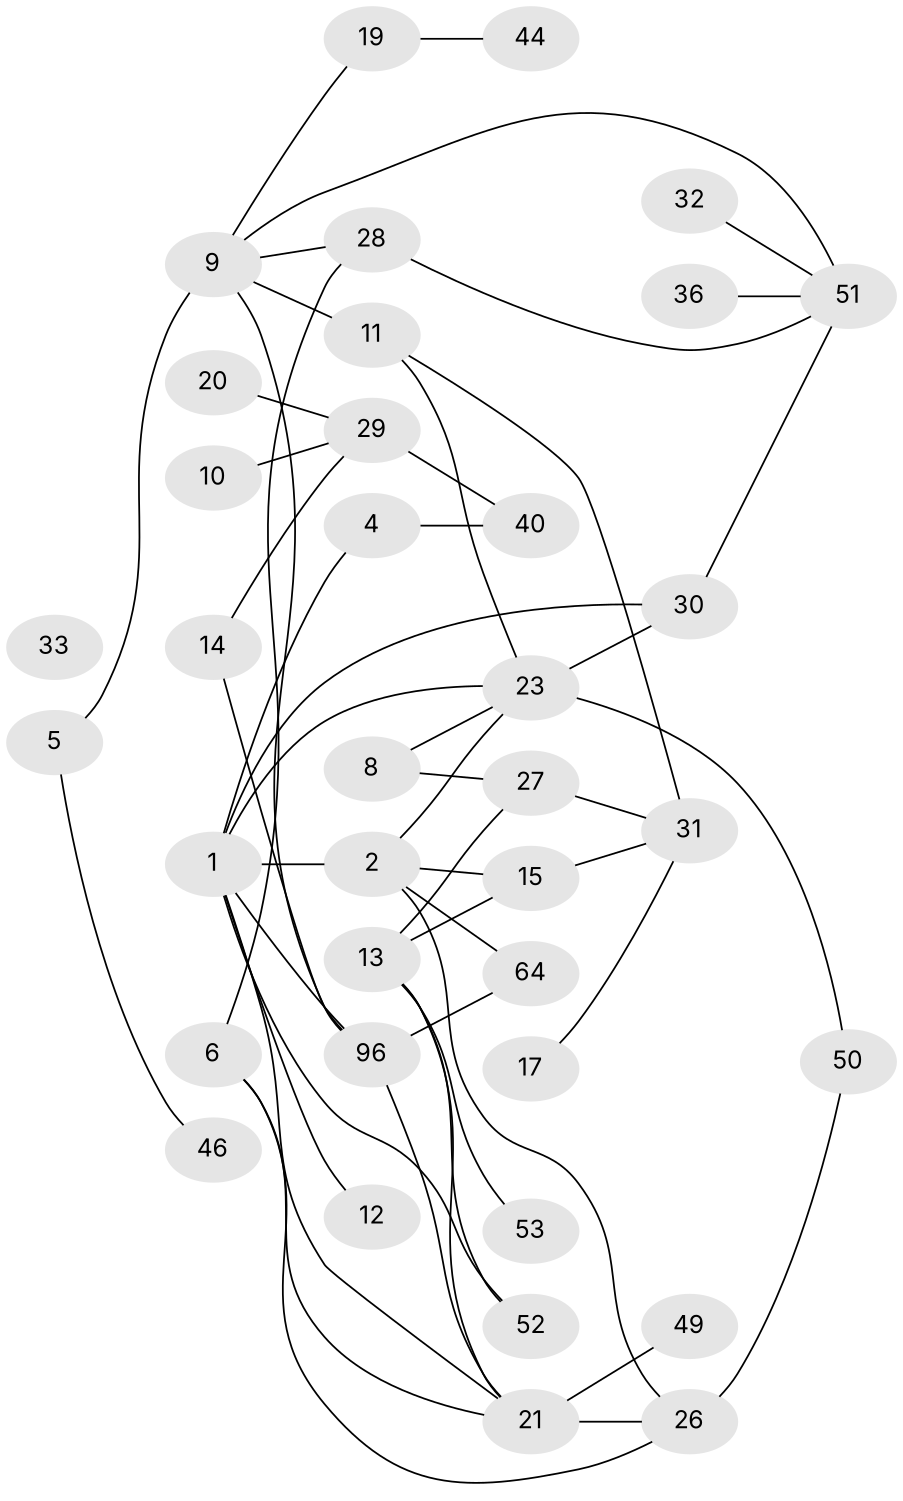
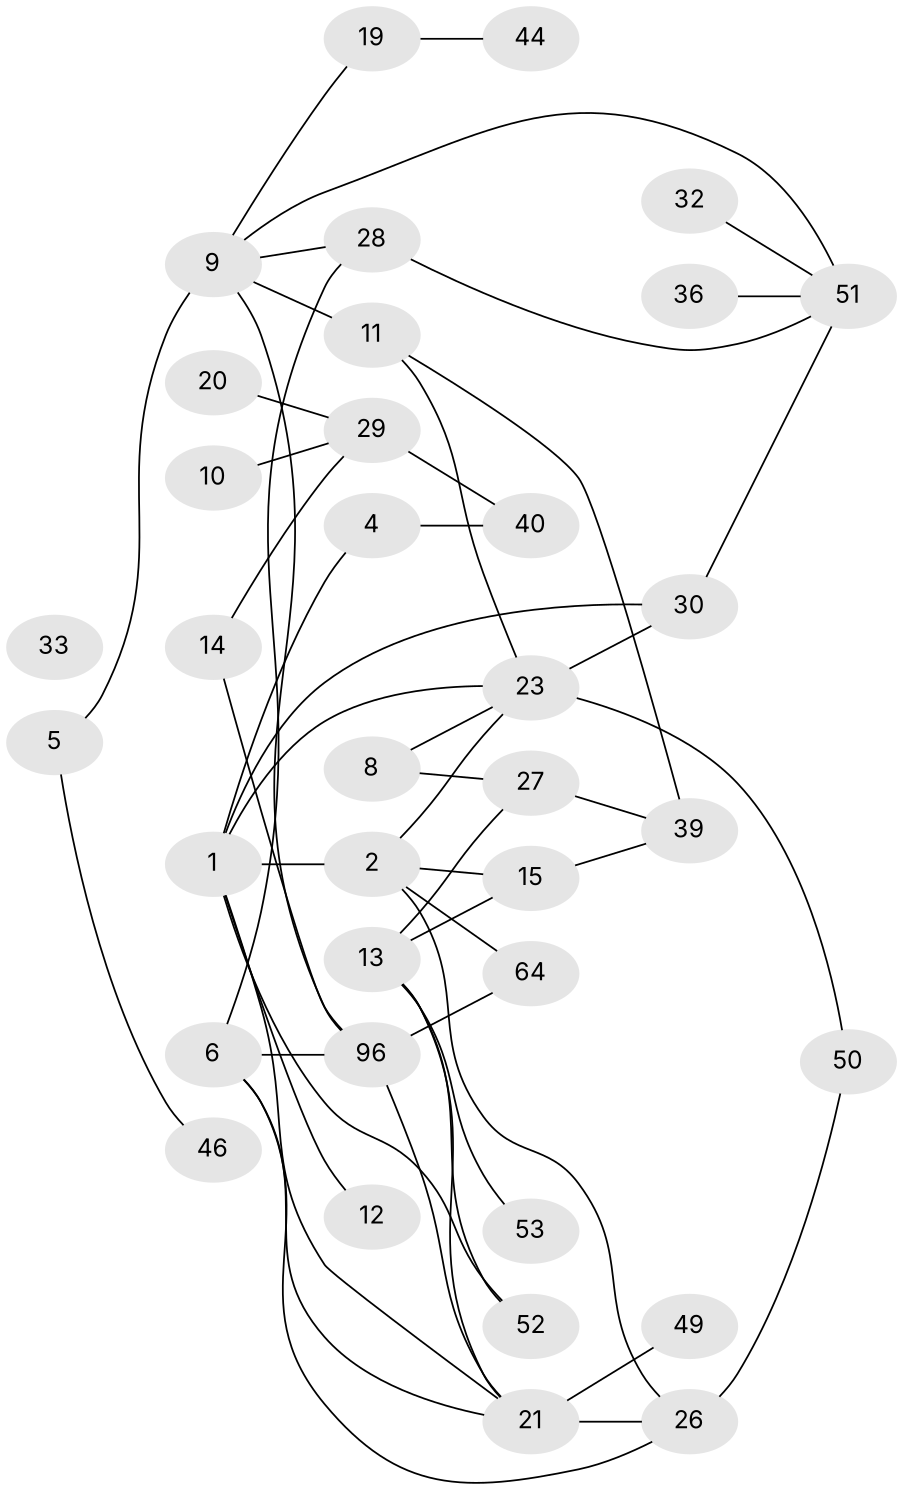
  graph {
    fontname=Inter
    rankdir=LR
    node [color=gray90 fontname=Inter style=filled]
    edge [fontname=Inter]
    1 [super="+7+38"]
    2 [super="+3+18"]
    4 [super="+22"]
    12
    n5 [label=96 super="+31"]
    21 [super="+54+48"]
    23 [super="+25+34"]
    30
    52
    15
    n11 [label=64]
    26
    40
    49
    50
    51
-   39 [label=31]
+   39
    9 [super="+42"]
    28
    11 [super="+43"]
    19
    5
    46
    6 [super="+47"]
    20
    29
    32
    8
    27 [super="+45"]
    44
    10
    13
    53
    14
-   17 [super="+41"]
    33
    36 [super="+37"]
    1 -- 2
    1 -- 4
    1 -- 12
-   1 -- n5 [weight=2]
+   6 -- n5 [weight=2]
    1 -- 21
    1 -- 23 [weight=2]
    1 -- 30 [weight=2]
    1 -- 52
    2 -- 23
    2 -- 15 [weight=2]
    2 -- n11
    2 -- 26
    4 -- 40 [weight=2]
    n5 -- 21
    n5 -- n11
    21 -- 26
    21 -- 49
    23 -- 30
    23 -- 50
    30 -- 51
    15 -- 39
    26 -- 50
    9 -- n5
    9 -- 51
    9 -- 28
    9 -- 11
    9 -- 19
    28 -- 51
    11 -- 23
    11 -- 39
    19 -- 44
    5 -- 9
    5 -- 46
    6 -- 21
    6 -- 26
    6 -- 28
    20 -- 29
    29 -- 40
    32 -- 51
    8 -- 23
    8 -- 27
    27 -- 39
    10 -- 29
    13 -- 21
    13 -- 52
    13 -- 15
    13 -- 27
    13 -- 53
    14 -- n5
    14 -- 29
-   17 -- 39
    36 -- 51
  }
